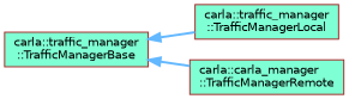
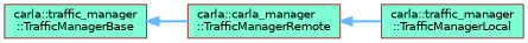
  digraph {
    rankdir=LR
    node [color=brown fillcolor=aquamarine fontname=Helvetica fontsize=10 shape=box style=filled]
    edge [color=steelblue1 dir=back fontname=Helvetica fontsize=10 labelfontname=Helvetica labelfontsize=10 style=bold]
    n1 [fontcolor=black height=0.2 label="carla::traffic_manager\l::TrafficManagerBase" width=0.4]
    n2 [height=0.2 label="carla::traffic_manager\l::TrafficManagerLocal" width=0.4]
    n3 [height=0.2 label="carla::carla_manager\l::TrafficManagerRemote" width=0.4]
-   n1 -> n2
+   n3 -> n2
    n1 -> n3
  }
